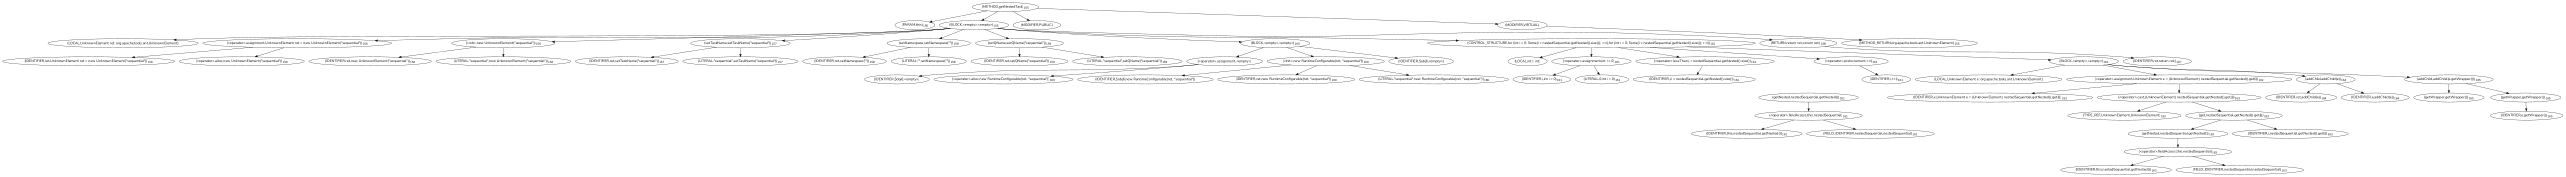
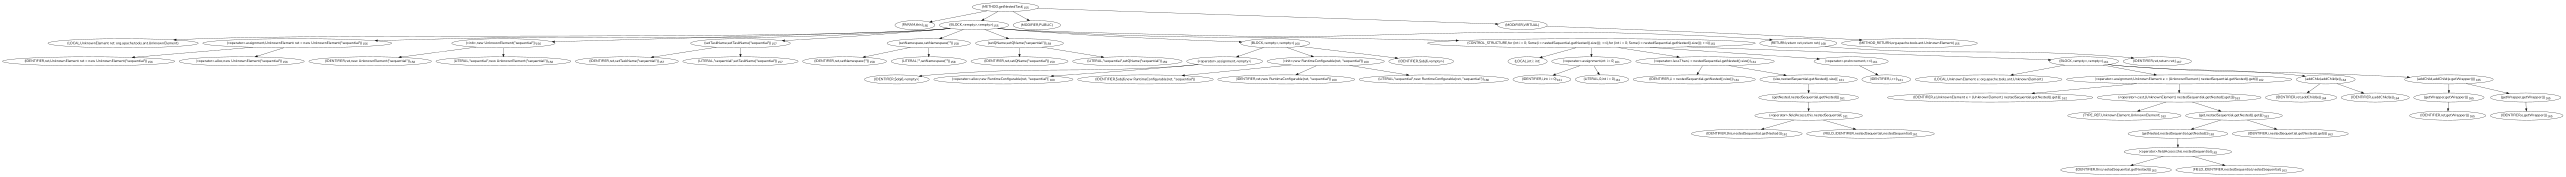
  digraph {
    fontname=Nunito
    node [fontname=Nunito]
    edge [fontname=Nunito]
    n1 [label=<(METHOD,getNestedTask)<SUB>155</SUB>>]
    n2 [label=<(PARAM,this)<SUB>155</SUB>>]
    n3 [label=<(BLOCK,&lt;empty&gt;,&lt;empty&gt;)<SUB>155</SUB>>]
    n4 [label=<(MODIFIER,PUBLIC)>]
    n5 [label=<(MODIFIER,VIRTUAL)>]
    n6 [label=<(LOCAL,UnknownElement ret: org.apache.tools.ant.UnknownElement)>]
    n7 [label=<(&lt;operator&gt;.assignment,UnknownElement ret = new UnknownElement(&quot;sequential&quot;))<SUB>156</SUB>>]
    n8 [label=<(&lt;init&gt;,new UnknownElement(&quot;sequential&quot;))<SUB>156</SUB>>]
    n9 [label=<(setTaskName,setTaskName(&quot;sequential&quot;))<SUB>157</SUB>>]
    n10 [label=<(setNamespace,setNamespace(&quot;&quot;))<SUB>158</SUB>>]
    n11 [label=<(setQName,setQName(&quot;sequential&quot;))<SUB>159</SUB>>]
    n12 [label=<(BLOCK,&lt;empty&gt;,&lt;empty&gt;)<SUB>160</SUB>>]
    n13 [label=<(CONTROL_STRUCTURE,for (int i = 0; Some(i &lt; nestedSequential.getNested().size()); ++i),for (int i = 0; Some(i &lt; nestedSequential.getNested().size()); ++i))<SUB>161</SUB>>]
    n14 [label=<(RETURN,return ret;,return ret;)<SUB>168</SUB>>]
    n15 [label=<(METHOD_RETURN,org.apache.tools.ant.UnknownElement)<SUB>155</SUB>>]
    n16 [label=<(IDENTIFIER,ret,UnknownElement ret = new UnknownElement(&quot;sequential&quot;))<SUB>156</SUB>>]
    n17 [label=<(&lt;operator&gt;.alloc,new UnknownElement(&quot;sequential&quot;))<SUB>156</SUB>>]
    n18 [label=<(IDENTIFIER,ret,new UnknownElement(&quot;sequential&quot;))<SUB>156</SUB>>]
    n19 [label=<(LITERAL,&quot;sequential&quot;,new UnknownElement(&quot;sequential&quot;))<SUB>156</SUB>>]
    n20 [label=<(IDENTIFIER,ret,setTaskName(&quot;sequential&quot;))<SUB>157</SUB>>]
    n21 [label=<(LITERAL,&quot;sequential&quot;,setTaskName(&quot;sequential&quot;))<SUB>157</SUB>>]
    n22 [label=<(IDENTIFIER,ret,setNamespace(&quot;&quot;))<SUB>158</SUB>>]
    n23 [label=<(LITERAL,&quot;&quot;,setNamespace(&quot;&quot;))<SUB>158</SUB>>]
    n24 [label=<(IDENTIFIER,ret,setQName(&quot;sequential&quot;))<SUB>159</SUB>>]
    n25 [label=<(LITERAL,&quot;sequential&quot;,setQName(&quot;sequential&quot;))<SUB>159</SUB>>]
    n26 [label=<(&lt;operator&gt;.assignment,&lt;empty&gt;)>]
    n27 [label=<(&lt;init&gt;,new RuntimeConfigurable(ret, &quot;sequential&quot;))<SUB>160</SUB>>]
    n28 [label=<(IDENTIFIER,$obj6,&lt;empty&gt;)>]
    n29 [label=<(LOCAL,int i: int)>]
    n30 [label=<(&lt;operator&gt;.assignment,int i = 0)<SUB>161</SUB>>]
    n31 [label=<(&lt;operator&gt;.lessThan,i &lt; nestedSequential.getNested().size())<SUB>161</SUB>>]
    n32 [label=<(&lt;operator&gt;.preIncrement,++i)<SUB>161</SUB>>]
    n33 [label=<(BLOCK,&lt;empty&gt;,&lt;empty&gt;)<SUB>161</SUB>>]
    n34 [label=<(IDENTIFIER,ret,return ret;)<SUB>167</SUB>>]
    n35 [label=<(IDENTIFIER,$obj6,&lt;empty&gt;)>]
    n36 [label=<(&lt;operator&gt;.alloc,new RuntimeConfigurable(ret, &quot;sequential&quot;))<SUB>160</SUB>>]
    n37 [label=<(IDENTIFIER,$obj6,new RuntimeConfigurable(ret, &quot;sequential&quot;))>]
    n38 [label=<(IDENTIFIER,ret,new RuntimeConfigurable(ret, &quot;sequential&quot;))<SUB>160</SUB>>]
    n39 [label=<(LITERAL,&quot;sequential&quot;,new RuntimeConfigurable(ret, &quot;sequential&quot;))<SUB>160</SUB>>]
    n40 [label=<(IDENTIFIER,i,int i = 0)<SUB>161</SUB>>]
    n41 [label=<(LITERAL,0,int i = 0)<SUB>161</SUB>>]
    n42 [label=<(IDENTIFIER,i,i &lt; nestedSequential.getNested().size())<SUB>161</SUB>>]
+   n43 [label=<(size,nestedSequential.getNested().size())<SUB>161</SUB>>]
    n44 [label=<(IDENTIFIER,i,++i)<SUB>161</SUB>>]
    n45 [label=<(LOCAL,UnknownElement e: org.apache.tools.ant.UnknownElement)>]
    n46 [label=<(&lt;operator&gt;.assignment,UnknownElement e = (UnknownElement) nestedSequential.getNested().get(i))<SUB>162</SUB>>]
    n47 [label=<(addChild,addChild(e))<SUB>164</SUB>>]
    n48 [label=<(addChild,addChild(e.getWrapper()))<SUB>165</SUB>>]
    n49 [label=<(getNested,nestedSequential.getNested())<SUB>161</SUB>>]
    n50 [label=<(&lt;operator&gt;.fieldAccess,this.nestedSequential)<SUB>161</SUB>>]
    n51 [label=<(IDENTIFIER,this,nestedSequential.getNested())<SUB>161</SUB>>]
    n52 [label=<(FIELD_IDENTIFIER,nestedSequential,nestedSequential)<SUB>161</SUB>>]
    n53 [label=<(IDENTIFIER,e,UnknownElement e = (UnknownElement) nestedSequential.getNested().get(i))<SUB>162</SUB>>]
    n54 [label=<(&lt;operator&gt;.cast,(UnknownElement) nestedSequential.getNested().get(i))<SUB>163</SUB>>]
    n55 [label=<(IDENTIFIER,ret,addChild(e))<SUB>164</SUB>>]
    n56 [label=<(IDENTIFIER,e,addChild(e))<SUB>164</SUB>>]
    n57 [label=<(getWrapper,getWrapper())<SUB>165</SUB>>]
    n58 [label=<(getWrapper,getWrapper())<SUB>165</SUB>>]
    n59 [label=<(TYPE_REF,UnknownElement,UnknownElement)<SUB>163</SUB>>]
    n60 [label=<(get,nestedSequential.getNested().get(i))<SUB>163</SUB>>]
    n61 [label=<(getNested,nestedSequential.getNested())<SUB>163</SUB>>]
    n62 [label=<(IDENTIFIER,i,nestedSequential.getNested().get(i))<SUB>663</SUB>>]
    n63 [label=<(&lt;operator&gt;.fieldAccess,this.nestedSequential)<SUB>163</SUB>>]
    n64 [label=<(IDENTIFIER,this,nestedSequential.getNested())<SUB>163</SUB>>]
    n65 [label=<(FIELD_IDENTIFIER,nestedSequential,nestedSequential)<SUB>163</SUB>>]
+   n66 [label=<(IDENTIFIER,ret,getWrapper())<SUB>165</SUB>>]
    n67 [label=<(IDENTIFIER,e,getWrapper())<SUB>165</SUB>>]
    n1 -> n2
    n1 -> n3
    n1 -> n4
    n1 -> n5
    n3 -> n6
    n3 -> n7
    n3 -> n8
    n3 -> n9
    n3 -> n10
    n3 -> n11
    n3 -> n12
    n3 -> n13
    n3 -> n14
    n5 -> n15
    n7 -> n16
    n7 -> n17
    n8 -> n18
    n8 -> n19
    n9 -> n20
    n9 -> n21
    n10 -> n22
    n10 -> n23
    n11 -> n24
    n11 -> n25
    n12 -> n26
    n12 -> n27
    n12 -> n28
    n13 -> n29
    n13 -> n30
    n13 -> n31
    n13 -> n32
    n13 -> n33
    n14 -> n34
    n26 -> n35
    n26 -> n36
    n27 -> n37
    n27 -> n38
    n27 -> n39
    n30 -> n40
    n30 -> n41
    n31 -> n42
+   n31 -> n43
    n32 -> n44
    n33 -> n45
    n33 -> n46
    n33 -> n47
    n33 -> n48
+   n43 -> n49
    n46 -> n53
    n46 -> n54
    n47 -> n55
    n47 -> n56
    n48 -> n57
    n48 -> n58
    n49 -> n50
    n50 -> n51
    n50 -> n52
    n54 -> n59
    n54 -> n60
+   n57 -> n66
    n58 -> n67
    n60 -> n61
    n60 -> n62
    n61 -> n63
    n63 -> n64
    n63 -> n65
  }
